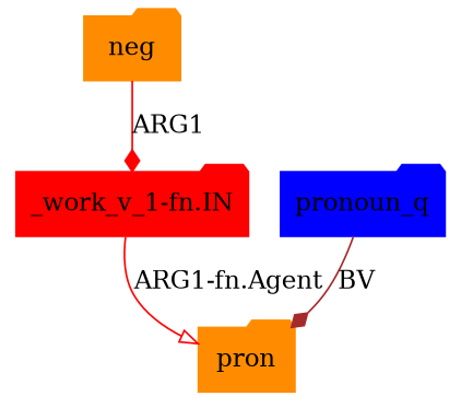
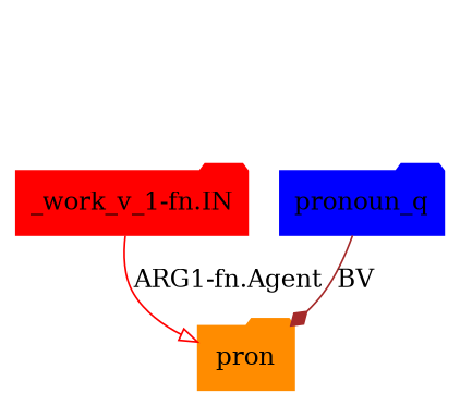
  digraph {
    node [shape=folder style=filled color=darkorange]
    edge [color=red arrowhead=diamond]
-   neg
    "_work_v_1-fn.IN" [color=red]
    pron
    pronoun_q [color=blue]
-   neg -> "_work_v_1-fn.IN" [label=ARG1]
    "_work_v_1-fn.IN" -> pron [label="ARG1-fn.Agent" arrowhead=onormal]
    pronoun_q -> pron [label=BV color=brown]
  }
